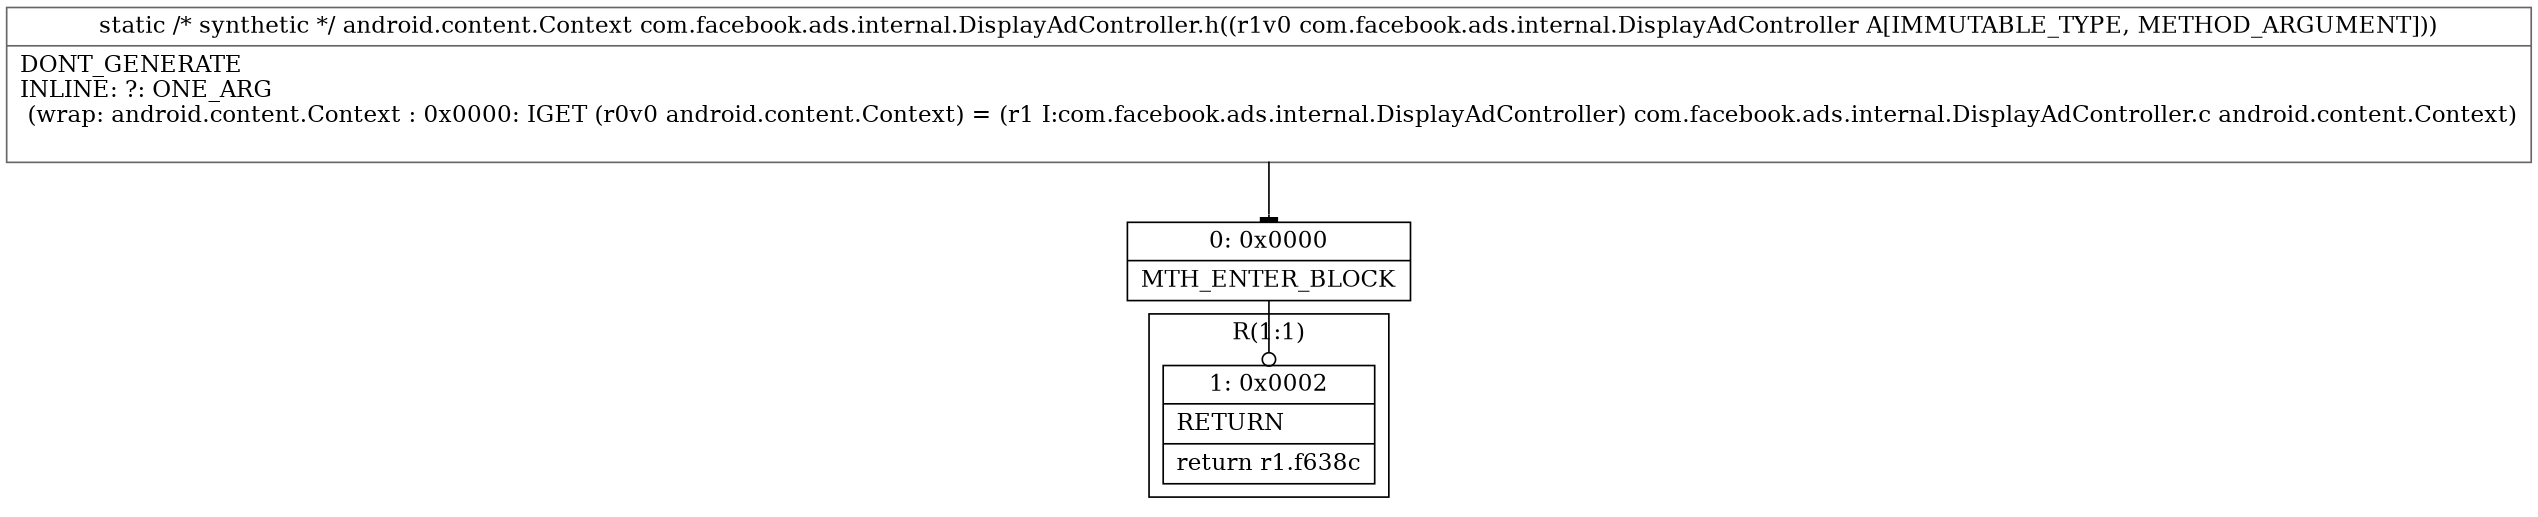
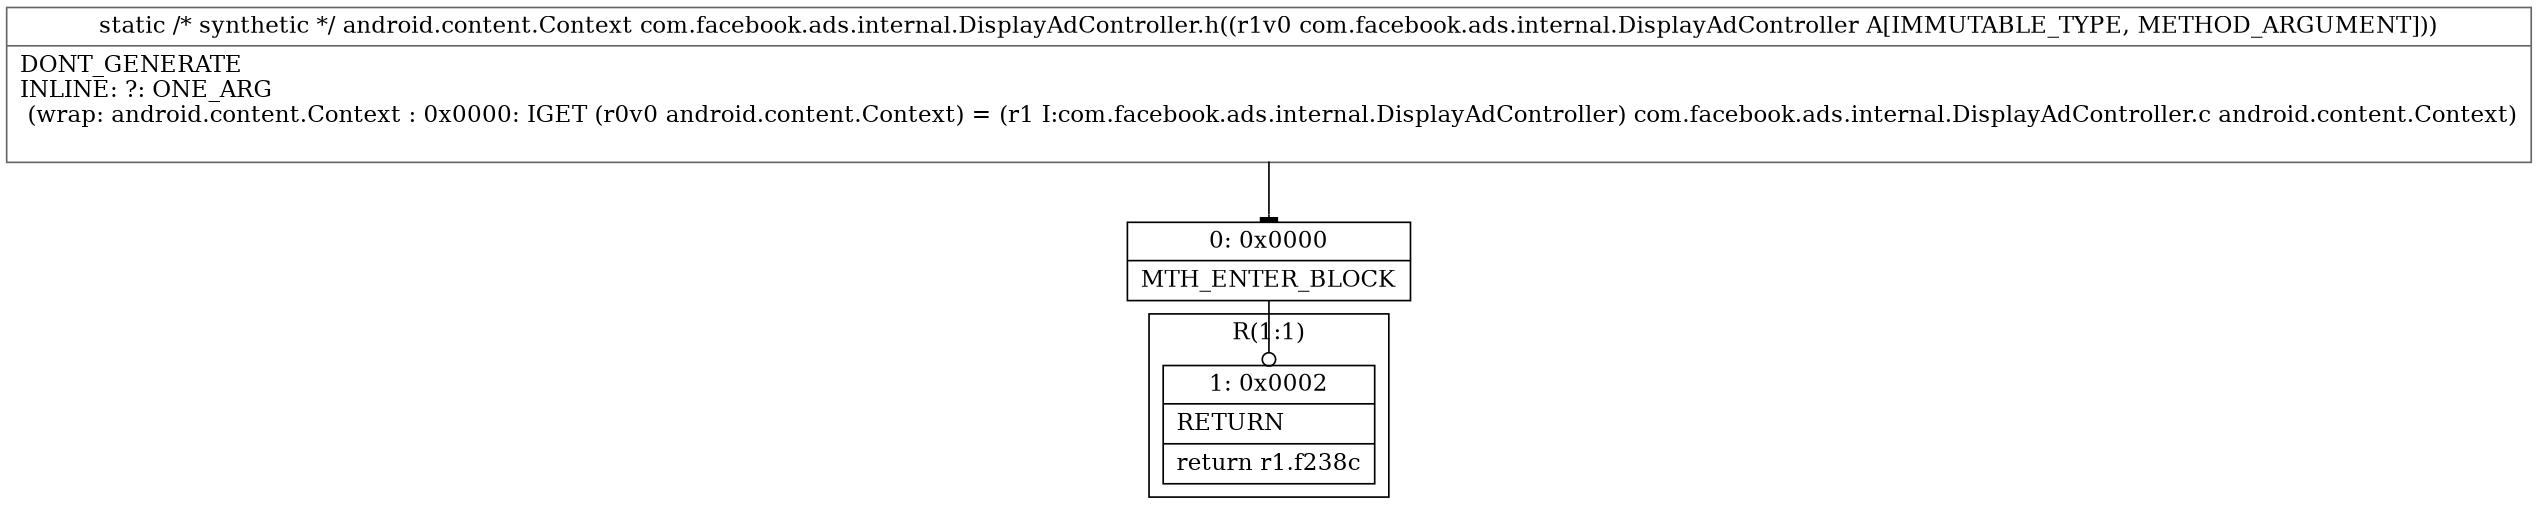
  digraph {
    node [color=black shape=record]
    edge [style=solid]
-   n1 [label="{1\:\ 0x0002|RETURN\l|return r1.f638c\l}"]
+   n1 [label="{1\:\ 0x0002|RETURN\l|return r1.f238c\l}"]
    n2 [label="{0\:\ 0x0000|MTH_ENTER_BLOCK\l}"]
    n3 [label="{static \/* synthetic *\/ android.content.Context com.facebook.ads.internal.DisplayAdController.h((r1v0 com.facebook.ads.internal.DisplayAdController A[IMMUTABLE_TYPE, METHOD_ARGUMENT]))  | DONT_GENERATE\lINLINE: ?: ONE_ARG  \l  (wrap: android.content.Context : 0x0000: IGET  (r0v0 android.content.Context) = (r1 I:com.facebook.ads.internal.DisplayAdController) com.facebook.ads.internal.DisplayAdController.c android.content.Context)\l\l}" color=gray40]
    subgraph cluster_1 {
      label="R(1:1)"
      n1
    }
    n2 -> n1 [arrowhead=odot]
    n3 -> n2 [arrowhead=tee]
  }
